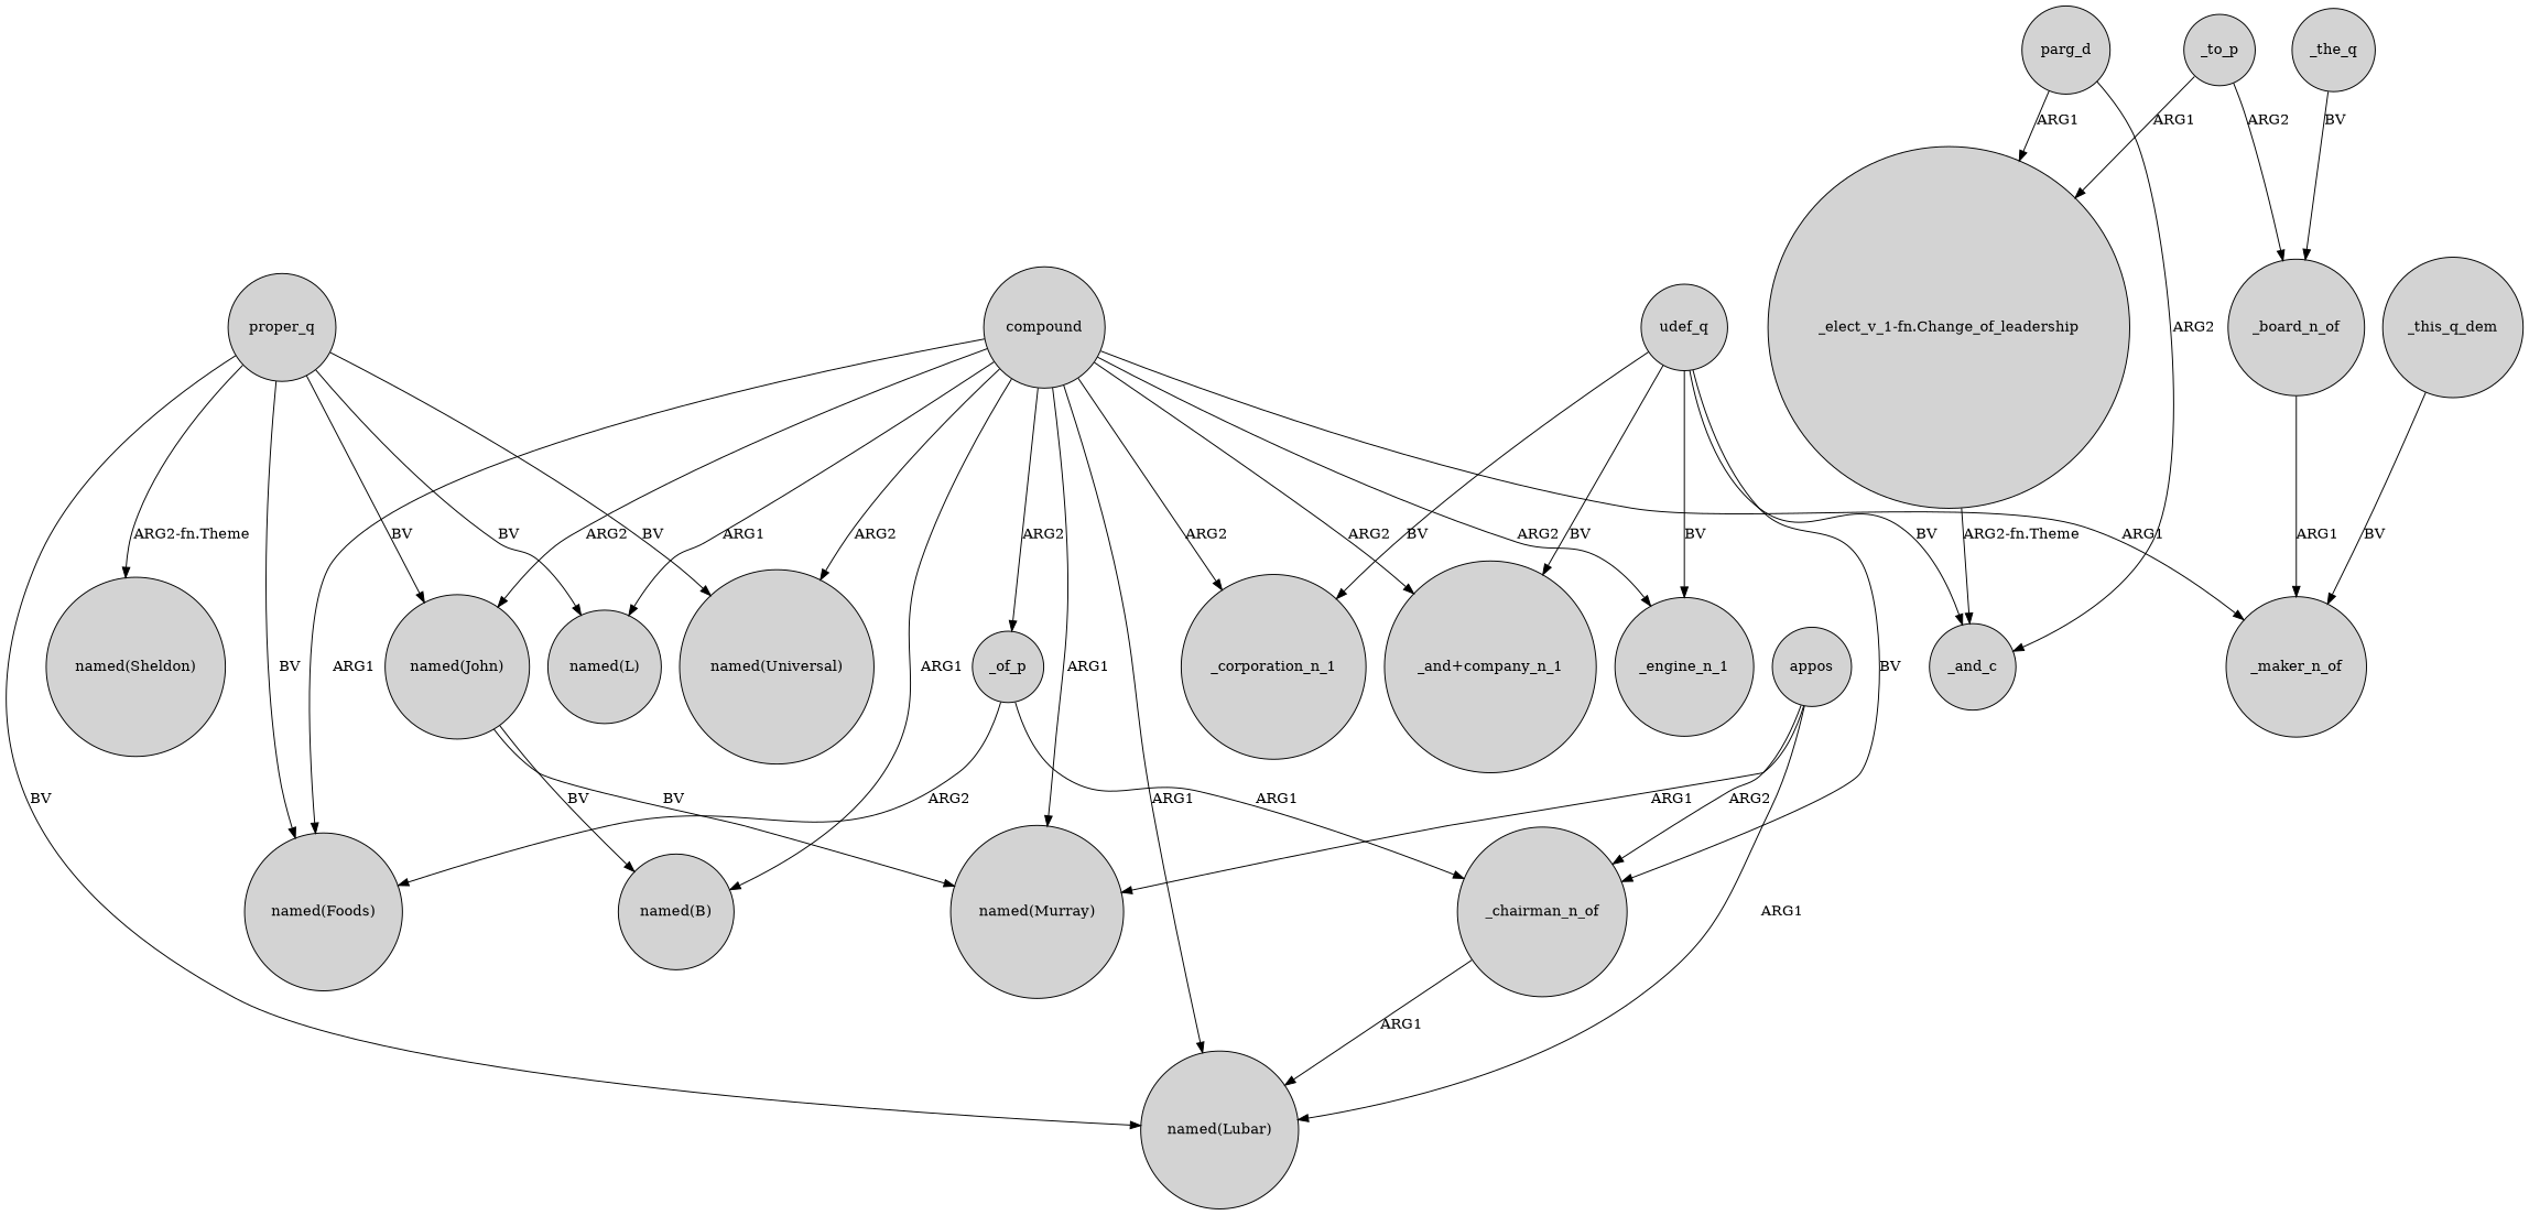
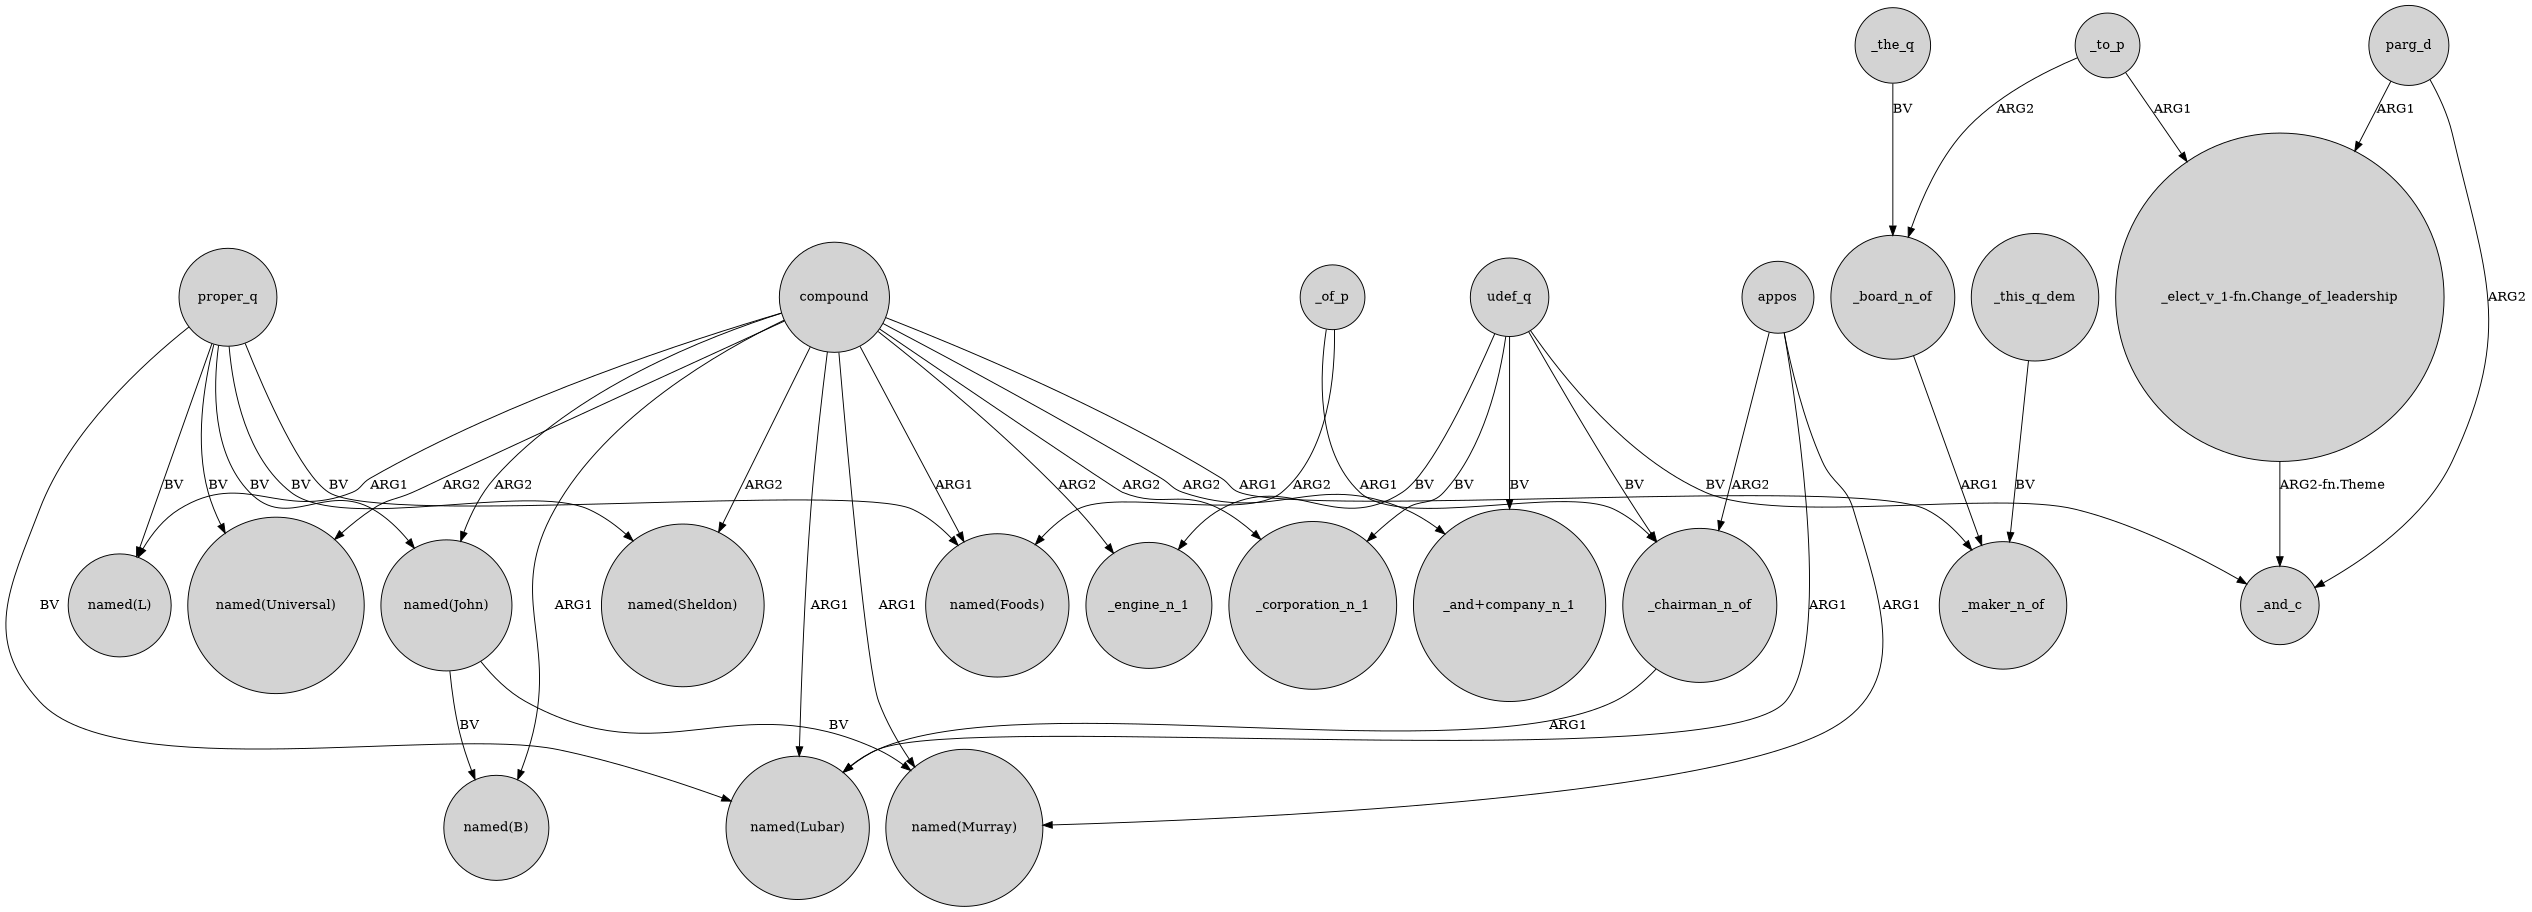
  digraph {
    node [shape=circle style=filled]
    compound
    "named(John)"
    "named(L)"
    _corporation_n_1
    "named(Foods)"
    _maker_n_of
    "named(B)"
    "named(Sheldon)"
    "named(Universal)"
    "named(Murray)"
    "named(Lubar)"
    _engine_n_1
    "_and+company_n_1"
    proper_q
    _to_p
    "_elect_v_1-fn.Change_of_leadership"
    _board_n_of
    _and_c
    _of_p
    _chairman_n_of
    parg_d
    appos
    udef_q
    _the_q
    _this_q_dem
    compound -> "named(John)" [label=ARG2]
    compound -> "named(L)" [label=ARG1]
    compound -> _corporation_n_1 [label=ARG2]
    compound -> "named(Foods)" [label=ARG1]
    compound -> _maker_n_of [label=ARG1]
    compound -> "named(B)" [label=ARG1]
-   compound -> _of_p [label=ARG2]
+   compound -> "named(Sheldon)" [label=ARG2]
    compound -> "named(Universal)" [label=ARG2]
    compound -> "named(Murray)" [label=ARG1]
    compound -> "named(Lubar)" [label=ARG1]
    compound -> _engine_n_1 [label=ARG2]
    compound -> "_and+company_n_1" [label=ARG2]
    "named(John)" -> "named(B)" [label=BV]
    "named(John)" -> "named(Murray)" [label=BV]
    proper_q -> "named(John)" [label=BV]
    proper_q -> "named(L)" [label=BV]
    proper_q -> "named(Foods)" [label=BV]
-   proper_q -> "named(Sheldon)" [label="ARG2-fn.Theme"]
+   proper_q -> "named(Sheldon)" [label=BV]
    proper_q -> "named(Universal)" [label=BV]
    proper_q -> "named(Lubar)" [label=BV]
    _to_p -> "_elect_v_1-fn.Change_of_leadership" [label=ARG1]
    _to_p -> _board_n_of [label=ARG2]
    "_elect_v_1-fn.Change_of_leadership" -> _and_c [label="ARG2-fn.Theme"]
    _board_n_of -> _maker_n_of [label=ARG1]
    _of_p -> "named(Foods)" [label=ARG2]
    _of_p -> _chairman_n_of [label=ARG1]
    _chairman_n_of -> "named(Lubar)" [label=ARG1]
    parg_d -> "_elect_v_1-fn.Change_of_leadership" [label=ARG1]
    parg_d -> _and_c [label=ARG2]
    appos -> "named(Murray)" [label=ARG1]
    appos -> "named(Lubar)" [label=ARG1]
    appos -> _chairman_n_of [label=ARG2]
    udef_q -> _corporation_n_1 [label=BV]
    udef_q -> _engine_n_1 [label=BV]
    udef_q -> "_and+company_n_1" [label=BV]
    udef_q -> _and_c [label=BV]
    udef_q -> _chairman_n_of [label=BV]
    _the_q -> _board_n_of [label=BV]
    _this_q_dem -> _maker_n_of [label=BV]
  }
